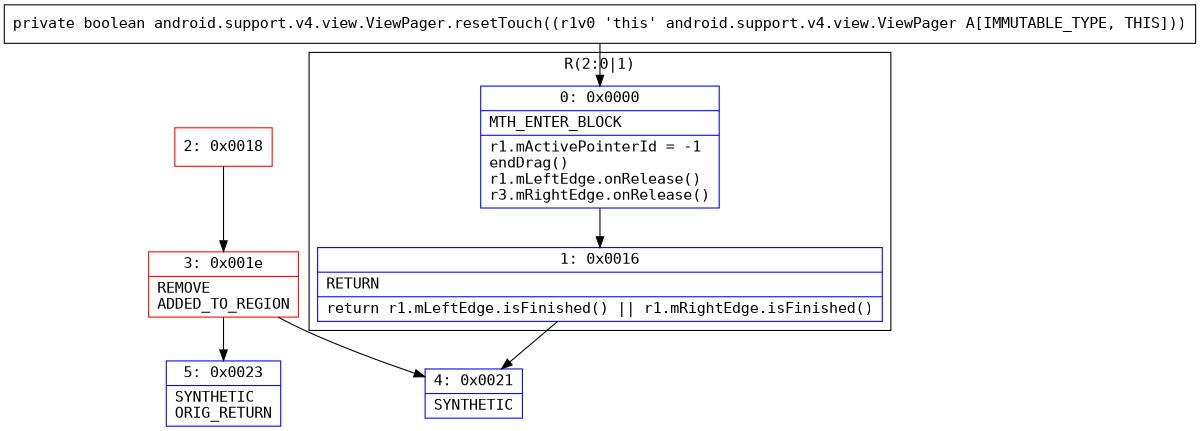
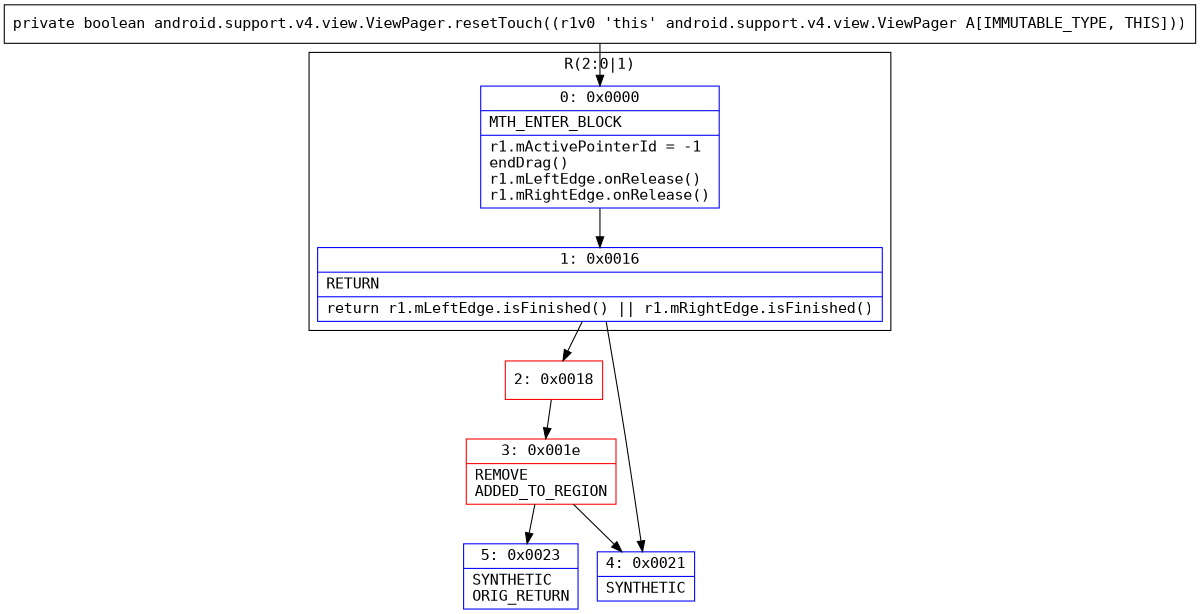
  digraph {
    fontname="DejaVu Sans Mono"
    node [color=blue fontname="DejaVu Sans Mono" shape=record]
    edge [fontname="DejaVu Sans Mono"]
-   n1 [label="{0\:\ 0x0000|MTH_ENTER_BLOCK\l|r1.mActivePointerId = \-1\lendDrag()\lr1.mLeftEdge.onRelease()\lr3.mRightEdge.onRelease()\l}"]
+   n1 [label="{0\:\ 0x0000|MTH_ENTER_BLOCK\l|r1.mActivePointerId = \-1\lendDrag()\lr1.mLeftEdge.onRelease()\lr1.mRightEdge.onRelease()\l}"]
    n2 [label="{1\:\ 0x0016|RETURN\l|return r1.mLeftEdge.isFinished() \|\| r1.mRightEdge.isFinished()\l}"]
    n3 [color=red label="{2\:\ 0x0018}"]
    n4 [label="{4\:\ 0x0021|SYNTHETIC\l}"]
    n5 [color=red label="{3\:\ 0x001e|REMOVE\lADDED_TO_REGION\l}"]
    n6 [label="{5\:\ 0x0023|SYNTHETIC\lORIG_RETURN\l}"]
    n7 [label="{private boolean android.support.v4.view.ViewPager.resetTouch((r1v0 'this' android.support.v4.view.ViewPager A[IMMUTABLE_TYPE, THIS])) }" color=""]
    subgraph cluster_1 {
      label="R(2:0|1)"
      n1
      n2
    }
    n1 -> n2
+   n2 -> n3
    n2 -> n4
    n3 -> n5
    n5 -> n4
    n5 -> n6
    n7 -> n1
  }
